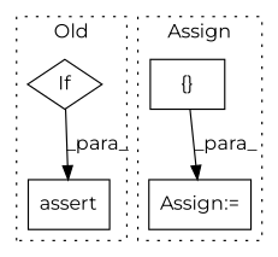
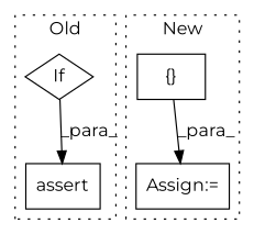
  digraph {
    fontname=Montserrat
    node [fontname=Montserrat shape=box]
    edge [fontname=Montserrat]
    n1 [a=65 l=7 label=assert s=4309]
    n2 [a=96 l="3,18" label=If s="4156,4181" shape=diamond]
    n3 [a=59 l="1,0" label="{}" s="4322,4324"]
    n4 [a=68 l=3 label="Assign:=" s=4319]
    subgraph cluster_1 {
      label=Old
      style=dotted
      n1
      n2
    }
    subgraph cluster_2 {
-     label=Assign
+     label=New
      style=dotted
      n3
      n4
    }
    n2 -> n1 [label=_para_]
    n3 -> n4 [label=_para_]
  }
